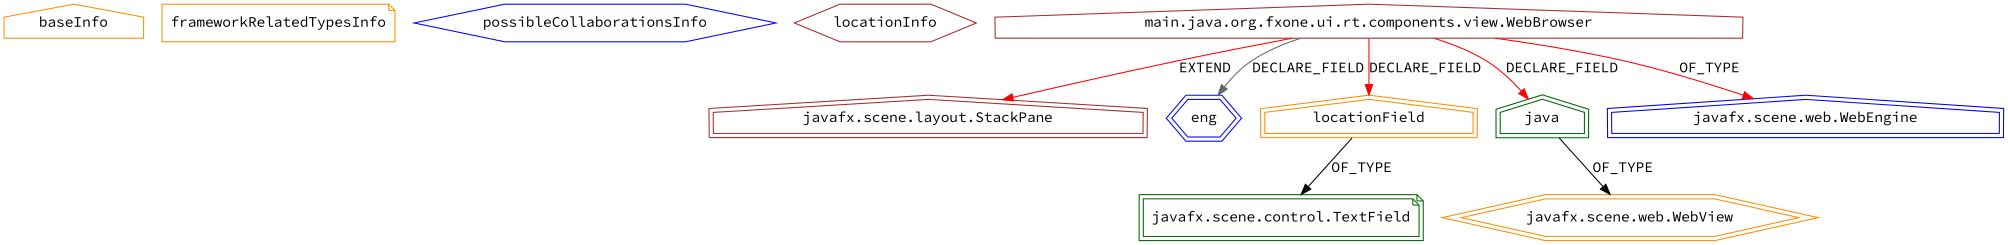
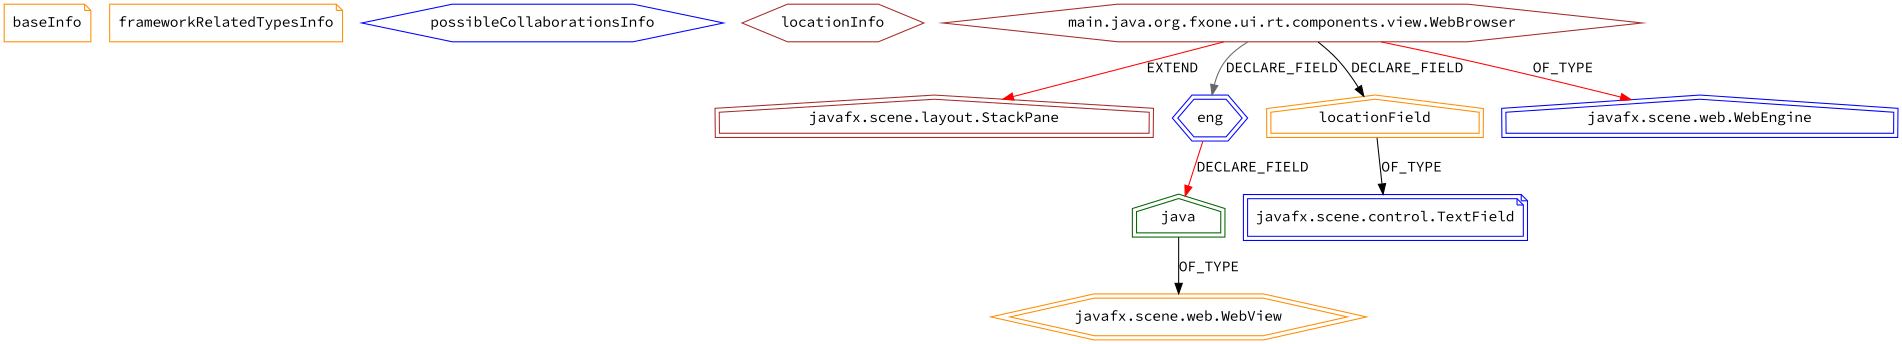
  digraph {
    fontname="Source Code Pro"
    node [color=darkorange fontname="Source Code Pro" shape=house isFrameworkType=true peripheries=2]
    edge [color=red fontname="Source Code Pro"]
-   baseInfo [category=extension_graph graphId=1928 isAnonymous=false possibleRelation=false isFrameworkType="" peripheries=""]
+   baseInfo [category=extension_graph graphId=1928 isAnonymous=false possibleRelation=false shape=note isFrameworkType="" peripheries=""]
    frameworkRelatedTypesInfo [0="javafx.scene.layout.StackPane" shape=note isFrameworkType="" peripheries=""]
    possibleCollaborationsInfo [color=blue shape=hexagon isFrameworkType="" peripheries=""]
    locationInfo [color=brown contextSignature=WebBrowser filePath="/atsticks-FXOne/FXOne-master/org.fxone/fxone-ui/src/main/java/org/fxone/ui/rt/components/view/WebBrowser.java" graphId=1928 projectName="atsticks-FXOne" shape=hexagon isFrameworkType="" peripheries=""]
-   n5 [color=brown isFrameworkType=false label="main.java.org.fxone.ui.rt.components.view.WebBrowser" vertexType=ROOT_CLIENT_CLASS_DECLARATION peripheries=""]
+   n5 [color=brown isFrameworkType=false label="main.java.org.fxone.ui.rt.components.view.WebBrowser" shape=hexagon vertexType=ROOT_CLIENT_CLASS_DECLARATION peripheries=""]
    n6 [color=brown label="javafx.scene.layout.StackPane" vertexType=FRAMEWORK_CLASS_TYPE]
    n7 [color=blue label=eng shape=hexagon vertexType=FIELD_DECLARATION]
    n8 [label=locationField vertexType=FIELD_DECLARATION]
    n9 [color=darkgreen label=java vertexType=FIELD_DECLARATION]
    n10 [color=blue label="javafx.scene.web.WebEngine" vertexType=FRAMEWORK_CLASS_TYPE]
-   n11 [color=darkgreen label="javafx.scene.control.TextField" shape=note vertexType=FRAMEWORK_CLASS_TYPE]
+   n11 [color=blue label="javafx.scene.control.TextField" shape=note vertexType=FRAMEWORK_CLASS_TYPE]
    n12 [label="javafx.scene.web.WebView" shape=hexagon vertexType=FRAMEWORK_CLASS_TYPE]
    n5 -> n6 [label=EXTEND]
    n5 -> n7 [color=gray40 label=DECLARE_FIELD]
-   n5 -> n8 [label=DECLARE_FIELD]
-   n5 -> n9 [label=DECLARE_FIELD]
+   n5 -> n8 [color=black label=DECLARE_FIELD]
+   n7 -> n9 [label=DECLARE_FIELD]
    n5 -> n10 [label=OF_TYPE]
    n8 -> n11 [color=black label=OF_TYPE]
    n9 -> n12 [color=black label=OF_TYPE]
  }
